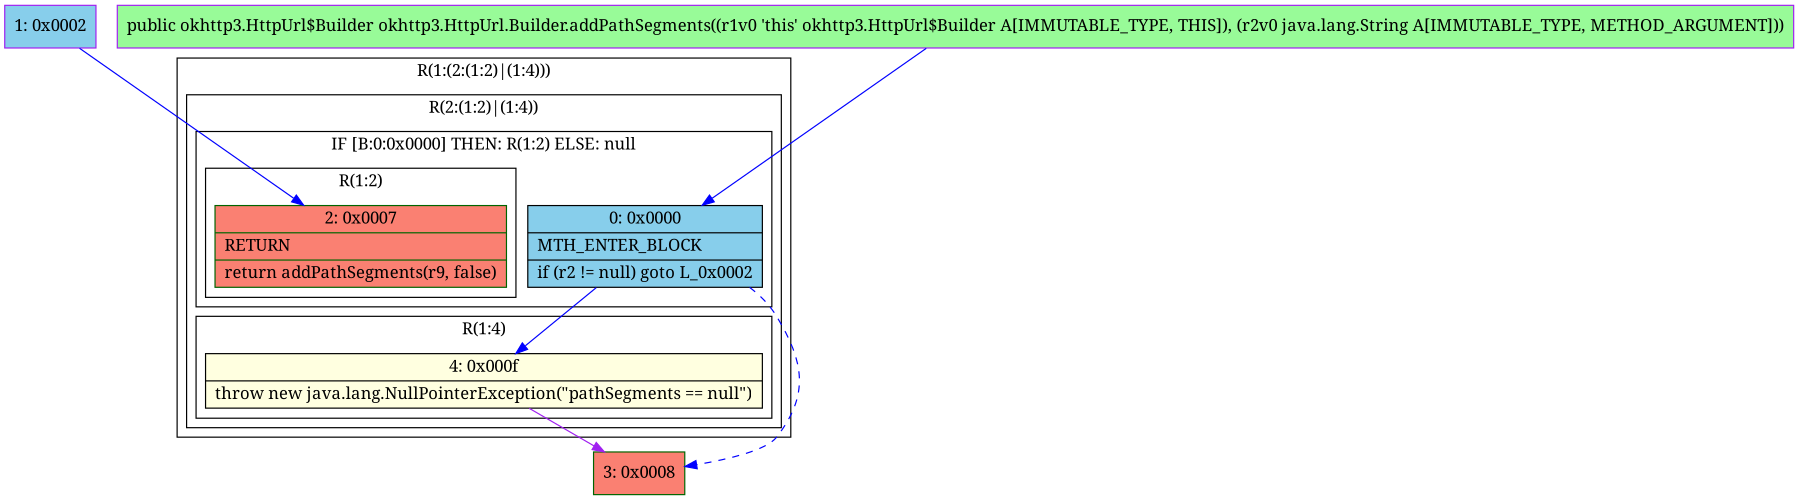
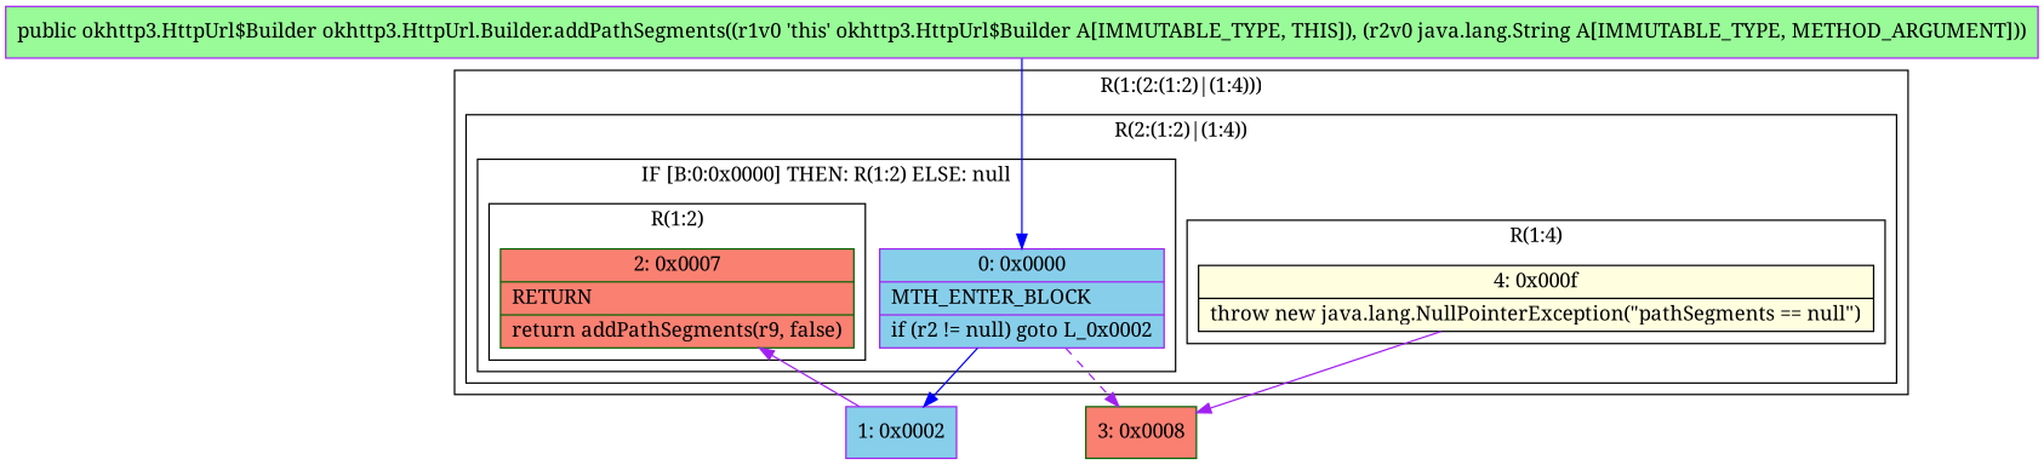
  digraph {
    fontname="Noto Serif"
    node [color=darkgreen fillcolor=salmon fontname="Noto Serif" shape=record style=filled]
    edge [color=purple fontname="Noto Serif"]
    n1 [label="{2\:\ 0x0007|RETURN\l|return addPathSegments(r9, false)\l}"]
-   n2 [color=black fillcolor=skyblue label="{0\:\ 0x0000|MTH_ENTER_BLOCK\l|if (r2 != null) goto L_0x0002\l}"]
+   n2 [color=purple fillcolor=skyblue label="{0\:\ 0x0000|MTH_ENTER_BLOCK\l|if (r2 != null) goto L_0x0002\l}"]
    n3 [color=black fillcolor=lightyellow label="{4\:\ 0x000f|throw new java.lang.NullPointerException(\"pathSegments == null\")\l}"]
    n4 [color=purple fillcolor=skyblue label="{1\:\ 0x0002}"]
    n5 [label="{3\:\ 0x0008}"]
    n6 [color=purple fillcolor=palegreen label="{public okhttp3.HttpUrl$Builder okhttp3.HttpUrl.Builder.addPathSegments((r1v0 'this' okhttp3.HttpUrl$Builder A[IMMUTABLE_TYPE, THIS]), (r2v0 java.lang.String A[IMMUTABLE_TYPE, METHOD_ARGUMENT])) }"]
    subgraph cluster_1 {
      label="R(1:(2:(1:2)|(1:4)))"
      subgraph cluster_2 {
        label="R(2:(1:2)|(1:4))"
        subgraph cluster_3 {
          label="IF [B:0:0x0000] THEN: R(1:2) ELSE: null"
          n2
          subgraph cluster_4 {
            label="R(1:2)"
            n1
          }
        }
        subgraph cluster_5 {
          label="R(1:4)"
          n3
        }
      }
    }
-   n2 -> n3 [color=blue]
-   n2 -> n5 [color=blue style=dashed]
+   n2 -> n4 [color=blue]
+   n2 -> n5 [style=dashed]
    n3 -> n5
-   n4 -> n1 [color=blue]
+   n4 -> n1
    n6 -> n2 [color=blue]
  }
